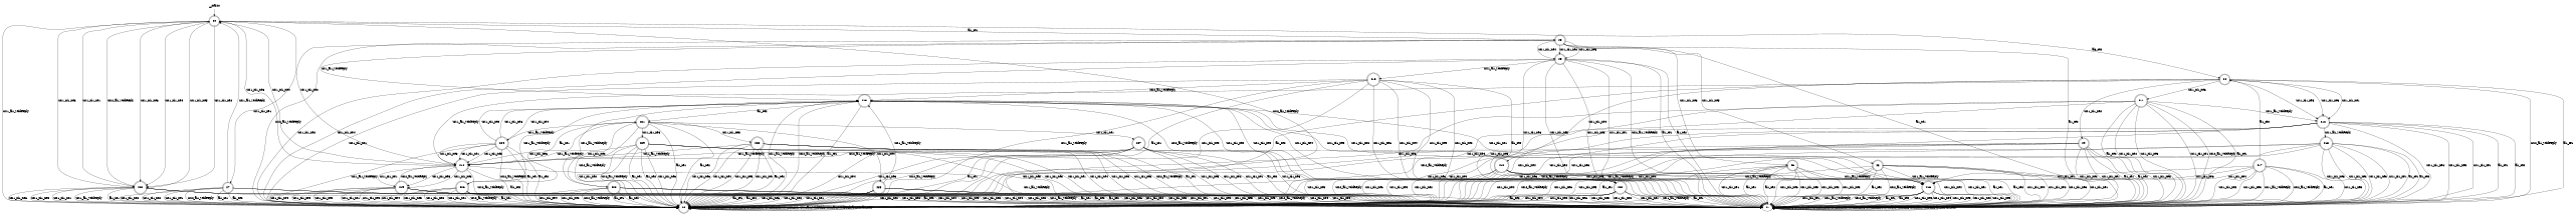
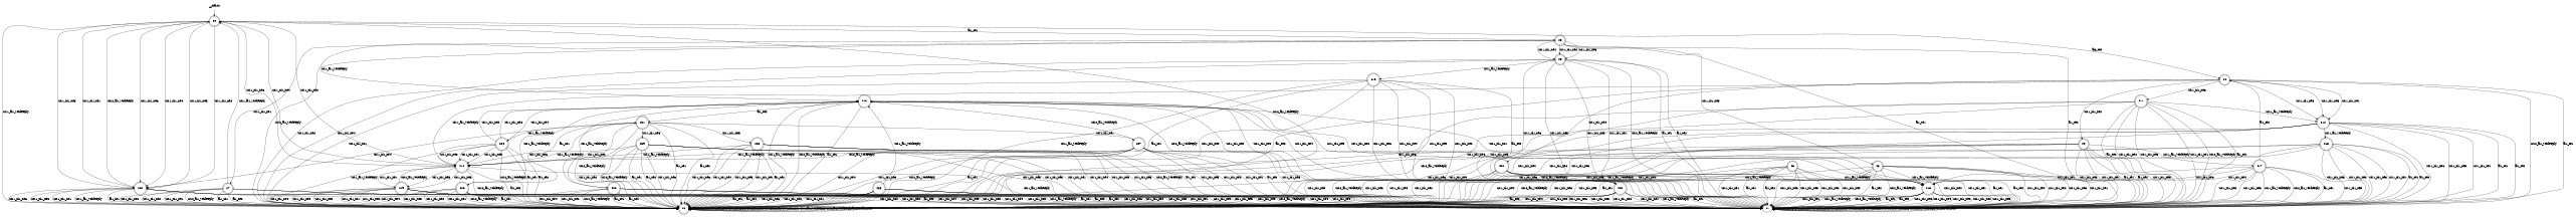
  digraph {
    node [shape=doublecircle]
    n1 [label=s0]
    n2 [label=s1 shape=""]
    n3 [label=s2]
    n4 [label=s3]
    n5 [label=s4]
    n6 [label=s22]
    n7 [label=s5]
    n8 [label=s6]
    n9 [label=s7]
    n10 [label=s8]
    n11 [label=s13]
    n12 [label=s9]
-   n13 [label=s10]
+   n13 [label=s30]
    n14 [label=s11]
    n15 [label=s12]
    n16 [label=s14]
    n17 [label=s15]
    n18 [label=s16]
    n19 [label=s20]
    n20 [label=s21]
    n21 [label=s17]
    n22 [label=s18]
    n23 [label=s19]
    n24 [label=s23]
    n25 [label=s24]
    n26 [label=s25]
    n27 [label=s26]
    n28 [label=s27]
    n29 [label=s28]
    n30 [label=s29]
    __start0 [shape=none]
    n1 -> n2 [label=usr2_ai1_VoidReply]
    n1 -> n3 [label=usr1_ai1_VoidReply]
    n1 -> n4 [label=ai1_ce1]
    n1 -> n5 [label=ai6_ce2]
    n1 -> n6 [label=usr1_ni1_ne6]
    n1 -> n6 [label=usr1_ni1_ne4]
    n1 -> n6 [label=usr1_ni1_ne5]
    n1 -> n6 [label=usr1_ni1_ne2]
    n1 -> n6 [label=usr1_ni1_ne3]
    n1 -> n6 [label=usr1_ni1_ne1]
    n2 -> n2 [label=usr1_ni1_ne6]
    n2 -> n2 [label=usr1_ni1_ne4]
    n2 -> n2 [label=usr1_ni1_ne5]
    n2 -> n2 [label=usr1_ni1_ne2]
    n2 -> n2 [label=usr1_ni1_ne3]
    n2 -> n2 [label=usr1_ni1_ne1]
    n2 -> n2 [label=usr1_ai1_VoidReply]
    n2 -> n2 [label=usr2_ai1_VoidReply]
    n2 -> n2 [label=ai1_ce1]
    n2 -> n2 [label=ai1_ce2]
    n3 -> n3 [label=usr1_ni1_ne6]
    n3 -> n3 [label=usr1_ni1_ne4]
    n3 -> n3 [label=usr1_ni1_ne5]
    n3 -> n3 [label=usr1_ni1_ne2]
    n3 -> n3 [label=usr1_ni1_ne3]
    n3 -> n3 [label=usr1_ni1_ne1]
    n3 -> n3 [label=usr1_ai1_VoidReply]
    n3 -> n3 [label=usr2_ai1_VoidReply]
    n3 -> n3 [label=ai1_ce1]
    n3 -> n3 [label=ai1_ce2]
    n4 -> n2 [label=ai1_ce1]
    n4 -> n2 [label=ai1_ce2]
    n4 -> n3 [label=usr2_ai1_VoidReply]
    n4 -> n7 [label=usr1_ni1_ne6]
    n4 -> n7 [label=usr1_ni1_ne4]
    n4 -> n7 [label=usr1_ni1_ne2]
-   n4 -> n8 [label=usr1_ni1_ne3]
    n4 -> n9 [label=usr1_ni1_ne1]
    n4 -> n10 [label=usr1_ni1_ne5]
    n4 -> n11 [label=usr1_ai1_VoidReply]
    n5 -> n2 [label=usr2_ai1_VoidReply]
    n5 -> n2 [label=ai1_ce1]
    n5 -> n3 [label=ai1_ce2]
    n5 -> n12 [label=usr1_ni1_ne2]
    n5 -> n13 [label=usr1_ni1_ne4]
    n5 -> n14 [label=usr1_ni1_ne6]
    n5 -> n15 [label=usr1_ni1_ne5]
    n5 -> n15 [label=usr1_ni1_ne3]
    n5 -> n15 [label=usr1_ni1_ne1]
    n5 -> n16 [label=usr1_ai1_VoidReply]
    n6 -> n1 [label=usr2_ai1_VoidReply]
    n6 -> n2 [label=usr1_ni1_ne4]
    n6 -> n2 [label=usr1_ni1_ne2]
    n6 -> n2 [label=usr1_ni1_ne3]
    n6 -> n2 [label=ai1_ce2]
    n6 -> n3 [label=usr1_ni1_ne6]
    n6 -> n3 [label=usr1_ni1_ne5]
    n6 -> n3 [label=usr1_ni1_ne1]
    n6 -> n3 [label=usr1_ai1_VoidReply]
    n6 -> n3 [label=ai1_ce1]
    n7 -> n2 [label=usr1_ni1_ne6]
    n7 -> n2 [label=usr1_ni1_ne5]
    n7 -> n2 [label=usr1_ni1_ne3]
    n7 -> n2 [label=usr1_ni1_ne1]
    n7 -> n2 [label=usr2_ai1_VoidReply]
    n7 -> n2 [label=ai1_ce1]
    n7 -> n2 [label=ai1_ce2]
    n7 -> n3 [label=usr1_ni1_ne4]
    n7 -> n3 [label=usr1_ni1_ne2]
    n7 -> n17 [label=usr1_ai1_VoidReply]
    n8 -> n2 [label=usr1_ni1_ne6]
    n8 -> n2 [label=usr1_ni1_ne5]
    n8 -> n2 [label=usr1_ni1_ne2]
    n8 -> n2 [label=usr1_ni1_ne3]
    n8 -> n2 [label=usr1_ni1_ne1]
    n8 -> n2 [label=ai1_ce1]
    n8 -> n2 [label=ai1_ce2]
    n8 -> n3 [label=usr1_ni1_ne4]
    n8 -> n3 [label=usr2_ai1_VoidReply]
    n8 -> n18 [label=usr1_ai1_VoidReply]
    n9 -> n1 [label=usr1_ai1_VoidReply]
    n9 -> n2 [label=usr1_ni1_ne4]
    n9 -> n2 [label=usr1_ni1_ne5]
    n9 -> n2 [label=usr1_ni1_ne3]
    n9 -> n3 [label=usr1_ni1_ne6]
    n9 -> n3 [label=usr1_ni1_ne2]
    n9 -> n3 [label=usr1_ni1_ne1]
    n9 -> n3 [label=usr2_ai1_VoidReply]
    n9 -> n3 [label=ai1_ce1]
    n9 -> n3 [label=ai1_ce2]
    n10 -> n2 [label=usr1_ni1_ne4]
    n10 -> n2 [label=usr1_ni1_ne2]
    n10 -> n2 [label=usr1_ni1_ne3]
    n10 -> n2 [label=usr1_ni1_ne1]
    n10 -> n2 [label=usr2_ai1_VoidReply]
    n10 -> n3 [label=usr1_ni1_ne6]
    n10 -> n3 [label=usr1_ni1_ne5]
    n10 -> n3 [label=ai1_ce1]
    n10 -> n3 [label=ai1_ce2]
    n10 -> n18 [label=usr1_ai1_VoidReply]
    n11 -> n3 [label=usr1_ai1_VoidReply]
    n11 -> n3 [label=usr2_ai1_VoidReply]
    n11 -> n3 [label=ai1_ce1]
    n11 -> n18 [label=usr1_ni1_ne5]
    n11 -> n18 [label=usr1_ni1_ne3]
    n11 -> n18 [label=usr1_ni1_ne1]
    n11 -> n19 [label=usr1_ni1_ne6]
    n11 -> n19 [label=usr1_ni1_ne4]
    n11 -> n19 [label=usr1_ni1_ne2]
    n11 -> n20 [label=ai1_ce2]
    n12 -> n2 [label=usr1_ni1_ne5]
    n12 -> n2 [label=usr1_ni1_ne2]
    n12 -> n2 [label=usr1_ni1_ne1]
    n12 -> n2 [label=ai1_ce1]
    n12 -> n2 [label=ai1_ce2]
    n12 -> n3 [label=usr1_ni1_ne6]
    n12 -> n3 [label=usr1_ni1_ne4]
    n12 -> n3 [label=usr1_ni1_ne3]
    n12 -> n3 [label=usr2_ai1_VoidReply]
+   n12 -> n21 [label=usr1_ai1_VoidReply]
    n13 -> n2 [label=usr1_ni1_ne4]
    n13 -> n2 [label=usr1_ni1_ne1]
    n13 -> n2 [label=ai1_ce1]
    n13 -> n2 [label=ai1_ce2]
    n13 -> n3 [label=usr1_ni1_ne6]
    n13 -> n3 [label=usr1_ni1_ne5]
    n13 -> n3 [label=usr1_ni1_ne2]
    n13 -> n3 [label=usr1_ni1_ne3]
    n13 -> n3 [label=usr2_ai1_VoidReply]
    n13 -> n18 [label=usr1_ai1_VoidReply]
    n14 -> n2 [label=usr1_ni1_ne2]
    n14 -> n2 [label=usr1_ni1_ne3]
    n14 -> n2 [label=usr1_ni1_ne1]
    n14 -> n2 [label=usr2_ai1_VoidReply]
    n14 -> n2 [label=ai1_ce1]
    n14 -> n2 [label=ai1_ce2]
    n14 -> n3 [label=usr1_ni1_ne6]
    n14 -> n3 [label=usr1_ni1_ne4]
    n14 -> n3 [label=usr1_ni1_ne5]
    n14 -> n15 [label=usr1_ai1_VoidReply]
    n15 -> n2 [label=usr1_ni1_ne6]
    n15 -> n2 [label=usr1_ni1_ne5]
    n15 -> n2 [label=usr1_ni1_ne1]
    n15 -> n2 [label=ai1_ce1]
    n15 -> n2 [label=ai1_ce2]
    n15 -> n3 [label=usr1_ni1_ne4]
    n15 -> n3 [label=usr1_ni1_ne2]
    n15 -> n3 [label=usr1_ni1_ne3]
    n15 -> n3 [label=usr2_ai1_VoidReply]
    n15 -> n22 [label=usr1_ai1_VoidReply]
    n16 -> n1 [label=usr1_ni1_ne6]
    n16 -> n1 [label=usr1_ni1_ne4]
    n16 -> n1 [label=usr1_ni1_ne2]
    n16 -> n2 [label=usr1_ai1_VoidReply]
    n16 -> n3 [label=usr2_ai1_VoidReply]
    n16 -> n3 [label=ai1_ce2]
    n16 -> n20 [label=ai1_ce1]
    n16 -> n23 [label=usr1_ni1_ne5]
    n16 -> n23 [label=usr1_ni1_ne3]
    n16 -> n23 [label=usr1_ni1_ne1]
    n17 -> n2 [label=usr1_ni1_ne6]
    n17 -> n2 [label=usr1_ni1_ne4]
    n17 -> n2 [label=usr1_ni1_ne5]
    n17 -> n2 [label=usr1_ni1_ne2]
    n17 -> n2 [label=ai1_ce2]
    n17 -> n3 [label=usr1_ni1_ne3]
    n17 -> n3 [label=usr1_ni1_ne1]
    n17 -> n3 [label=usr1_ai1_VoidReply]
    n17 -> n3 [label=ai1_ce1]
-   n17 -> n11 [label=usr2_ai1_VoidReply]
+   n28 -> n11 [label=usr2_ai1_VoidReply]
    n18 -> n2 [label=usr1_ni1_ne6]
    n18 -> n2 [label=usr1_ni1_ne4]
    n18 -> n2 [label=usr1_ni1_ne5]
    n18 -> n2 [label=usr1_ni1_ne2]
    n18 -> n2 [label=usr1_ni1_ne3]
    n18 -> n2 [label=usr1_ni1_ne1]
    n18 -> n2 [label=usr1_ai1_VoidReply]
    n18 -> n2 [label=usr2_ai1_VoidReply]
    n18 -> n2 [label=ai1_ce1]
    n18 -> n2 [label=ai1_ce2]
    n19 -> n2 [label=usr1_ni1_ne6]
    n19 -> n2 [label=usr1_ni1_ne5]
    n19 -> n2 [label=usr1_ni1_ne3]
    n19 -> n2 [label=usr1_ni1_ne1]
    n19 -> n2 [label=usr1_ai1_VoidReply]
    n19 -> n2 [label=ai1_ce1]
    n19 -> n3 [label=usr1_ni1_ne4]
    n19 -> n3 [label=usr1_ni1_ne2]
    n19 -> n3 [label=ai1_ce2]
    n19 -> n11 [label=usr2_ai1_VoidReply]
    n20 -> n3 [label=usr2_ai1_VoidReply]
    n20 -> n3 [label=ai1_ce1]
    n20 -> n3 [label=ai1_ce2]
    n20 -> n24 [label=usr1_ni1_ne5]
    n20 -> n25 [label=usr1_ai1_VoidReply]
-   n20 -> n26 [label=usr1_ni1_ne4]
+   n20 -> n6 [label=usr1_ni1_ne4]
    n20 -> n27 [label=usr1_ni1_ne6]
    n20 -> n28 [label=usr1_ni1_ne1]
    n20 -> n29 [label=usr1_ni1_ne2]
    n20 -> n30 [label=usr1_ni1_ne3]
    n21 -> n2 [label=usr1_ni1_ne5]
    n21 -> n2 [label=usr1_ni1_ne2]
    n21 -> n2 [label=usr1_ni1_ne3]
    n21 -> n2 [label=usr1_ai1_VoidReply]
    n21 -> n2 [label=usr2_ai1_VoidReply]
    n21 -> n2 [label=ai1_ce1]
    n21 -> n5 [label=ai1_ce2]
    n21 -> n18 [label=usr1_ni1_ne6]
    n21 -> n18 [label=usr1_ni1_ne4]
    n21 -> n18 [label=usr1_ni1_ne1]
    n22 -> n2 [label=usr1_ni1_ne6]
    n22 -> n2 [label=usr1_ni1_ne2]
    n22 -> n2 [label=usr1_ni1_ne3]
    n22 -> n2 [label=usr1_ni1_ne1]
    n22 -> n2 [label=ai1_ce1]
    n22 -> n2 [label=ai1_ce2]
    n22 -> n3 [label=usr1_ni1_ne4]
    n22 -> n3 [label=usr1_ni1_ne5]
    n22 -> n3 [label=usr1_ai1_VoidReply]
    n22 -> n16 [label=usr2_ai1_VoidReply]
    n23 -> n2 [label=usr1_ni1_ne3]
    n23 -> n2 [label=usr1_ai1_VoidReply]
    n23 -> n2 [label=ai1_ce1]
    n23 -> n2 [label=ai1_ce2]
    n23 -> n3 [label=usr1_ni1_ne6]
    n23 -> n3 [label=usr1_ni1_ne4]
    n23 -> n3 [label=usr1_ni1_ne5]
    n23 -> n3 [label=usr1_ni1_ne2]
    n23 -> n3 [label=usr1_ni1_ne1]
    n23 -> n16 [label=usr2_ai1_VoidReply]
    n24 -> n2 [label=usr1_ni1_ne2]
    n24 -> n2 [label=usr1_ni1_ne3]
    n24 -> n2 [label=usr2_ai1_VoidReply]
    n24 -> n2 [label=ai1_ce1]
    n24 -> n3 [label=usr1_ni1_ne6]
    n24 -> n3 [label=usr1_ni1_ne4]
    n24 -> n3 [label=usr1_ni1_ne5]
    n24 -> n3 [label=usr1_ni1_ne1]
    n24 -> n3 [label=ai1_ce2]
    n24 -> n16 [label=usr1_ai1_VoidReply]
    n25 -> n3 [label=usr1_ai1_VoidReply]
    n25 -> n3 [label=usr2_ai1_VoidReply]
    n25 -> n3 [label=ai1_ce1]
    n25 -> n3 [label=ai1_ce2]
    n25 -> n11 [label=usr1_ni1_ne6]
    n25 -> n11 [label=usr1_ni1_ne4]
    n25 -> n11 [label=usr1_ni1_ne2]
    n25 -> n16 [label=usr1_ni1_ne5]
    n25 -> n16 [label=usr1_ni1_ne3]
    n25 -> n16 [label=usr1_ni1_ne1]
    n26 -> n2 [label=usr1_ni1_ne4]
    n26 -> n2 [label=usr1_ni1_ne5]
    n26 -> n2 [label=usr1_ni1_ne3]
    n26 -> n2 [label=usr2_ai1_VoidReply]
    n26 -> n3 [label=usr1_ni1_ne6]
    n26 -> n3 [label=usr1_ni1_ne2]
    n26 -> n3 [label=usr1_ni1_ne1]
    n26 -> n3 [label=ai1_ce1]
    n26 -> n3 [label=ai1_ce2]
    n26 -> n11 [label=usr1_ai1_VoidReply]
    n27 -> n2 [label=usr1_ni1_ne6]
    n27 -> n2 [label=usr1_ni1_ne2]
    n27 -> n2 [label=ai1_ce2]
    n27 -> n3 [label=usr1_ni1_ne4]
    n27 -> n3 [label=usr1_ni1_ne5]
    n27 -> n3 [label=usr1_ni1_ne3]
    n27 -> n3 [label=usr1_ni1_ne1]
    n27 -> n3 [label=usr2_ai1_VoidReply]
    n27 -> n3 [label=ai1_ce1]
    n27 -> n11 [label=usr1_ai1_VoidReply]
    n28 -> n2 [label=usr1_ni1_ne6]
    n28 -> n2 [label=usr1_ni1_ne5]
    n28 -> n2 [label=usr1_ni1_ne2]
    n28 -> n2 [label=usr1_ni1_ne1]
    n28 -> n2 [label=ai1_ce2]
    n28 -> n3 [label=usr1_ni1_ne4]
    n28 -> n3 [label=usr1_ni1_ne3]
    n28 -> n3 [label=usr2_ai1_VoidReply]
    n28 -> n3 [label=ai1_ce1]
    n28 -> n16 [label=usr1_ai1_VoidReply]
    n29 -> n2 [label=usr1_ni1_ne6]
    n29 -> n2 [label=usr1_ni1_ne5]
    n29 -> n2 [label=usr1_ni1_ne3]
    n29 -> n2 [label=usr1_ni1_ne1]
    n29 -> n3 [label=usr1_ni1_ne4]
    n29 -> n3 [label=usr1_ni1_ne2]
    n29 -> n3 [label=usr2_ai1_VoidReply]
    n29 -> n3 [label=ai1_ce1]
    n29 -> n3 [label=ai1_ce2]
    n29 -> n11 [label=usr1_ai1_VoidReply]
    n30 -> n2 [label=usr1_ni1_ne4]
    n30 -> n2 [label=usr1_ni1_ne5]
    n30 -> n2 [label=usr1_ni1_ne3]
    n30 -> n2 [label=usr1_ni1_ne1]
    n30 -> n3 [label=usr1_ni1_ne6]
    n30 -> n3 [label=usr1_ni1_ne2]
    n30 -> n3 [label=usr2_ai1_VoidReply]
    n30 -> n3 [label=ai1_ce1]
    n30 -> n3 [label=ai1_ce2]
    n30 -> n16 [label=usr1_ai1_VoidReply]
    __start0 -> n1
  }
